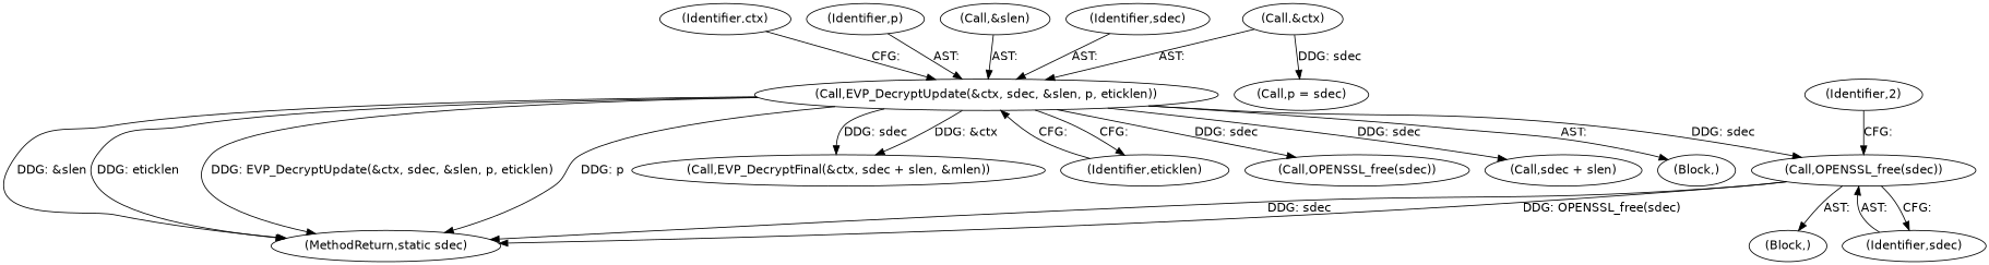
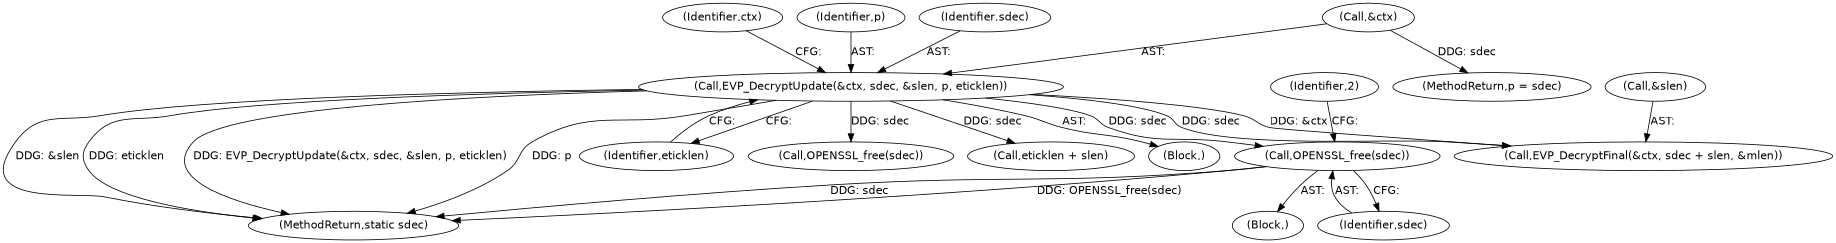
  digraph {
    fontname="DejaVu Sans"
    node [fontname="DejaVu Sans"]
    edge [fontname="DejaVu Sans"]
    n1 [label="(Call,OPENSSL_free(sdec))"]
    n2 [label="(Block,)"]
    n3 [label="(MethodReturn,static sdec)"]
    n4 [label="(Identifier,sdec)"]
    n5 [label="(Call,EVP_DecryptUpdate(&ctx, sdec, &slen, p, eticklen))"]
    n6 [label="(Call,EVP_DecryptFinal(&ctx, sdec + slen, &mlen))"]
    n7 [label="(Identifier,eticklen)"]
    n8 [label="(Call,OPENSSL_free(sdec))"]
-   n9 [label="(Call,sdec + slen)"]
+   n9 [label="(Call,eticklen + slen)"]
    n10 [label="(Block,)"]
-   n11 [label="(Call,p = sdec)"]
+   n11 [label="(MethodReturn,p = sdec)"]
    n12 [label="(Identifier,p)"]
    n13 [label="(Identifier,ctx)"]
    n14 [label="(Call,&ctx)"]
    n15 [label="(Identifier,2)"]
    n16 [label="(Call,&slen)"]
    n17 [label="(Identifier,sdec)"]
    n1 -> n2 [label="AST: "]
    n1 -> n3 [label="DDG: OPENSSL_free(sdec)"]
    n1 -> n3 [label="DDG: sdec"]
    n1 -> n4 [label="CFG: "]
    n4 -> n1 [label="AST: "]
    n5 -> n1 [label="DDG: sdec"]
    n5 -> n3 [label="DDG: eticklen"]
    n5 -> n3 [label="DDG: EVP_DecryptUpdate(&ctx, sdec, &slen, p, eticklen)"]
    n5 -> n3 [label="DDG: p"]
    n5 -> n3 [label="DDG: &slen"]
    n5 -> n6 [label="DDG: &ctx"]
    n5 -> n6 [label="DDG: sdec"]
    n5 -> n7 [label="CFG: "]
    n5 -> n8 [label="DDG: sdec"]
    n5 -> n9 [label="DDG: sdec"]
    n5 -> n10 [label="AST: "]
    n7 -> n5 [label="CFG: "]
    n12 -> n5 [label="AST: "]
    n13 -> n5 [label="CFG: "]
    n14 -> n5 [label="AST: "]
    n14 -> n11 [label="DDG: sdec"]
    n15 -> n1 [label="CFG: "]
-   n16 -> n5 [label="AST: "]
+   n16 -> n6 [label="AST: "]
    n17 -> n5 [label="AST: "]
  }
